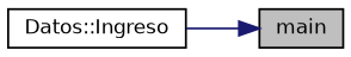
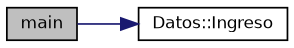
  digraph {
    rankdir=LR
    node [color=black fontname=Helvetica fontsize=10 shape=record style=filled]
    n1 [fillcolor=grey75 fontcolor=black height=0.2 label=main width=0.4]
    n2 [fillcolor=white height=0.2 label="Datos::Ingreso" width=0.4]
-   n2 -> n1 [color=midnightblue fontname=Helvetica fontsize=10 labelfontname=Helvetica labelfontsize=10 style=solid]
+   n1 -> n2 [color=midnightblue fontname=Helvetica fontsize=10 labelfontname=Helvetica labelfontsize=10 style=solid]
  }
